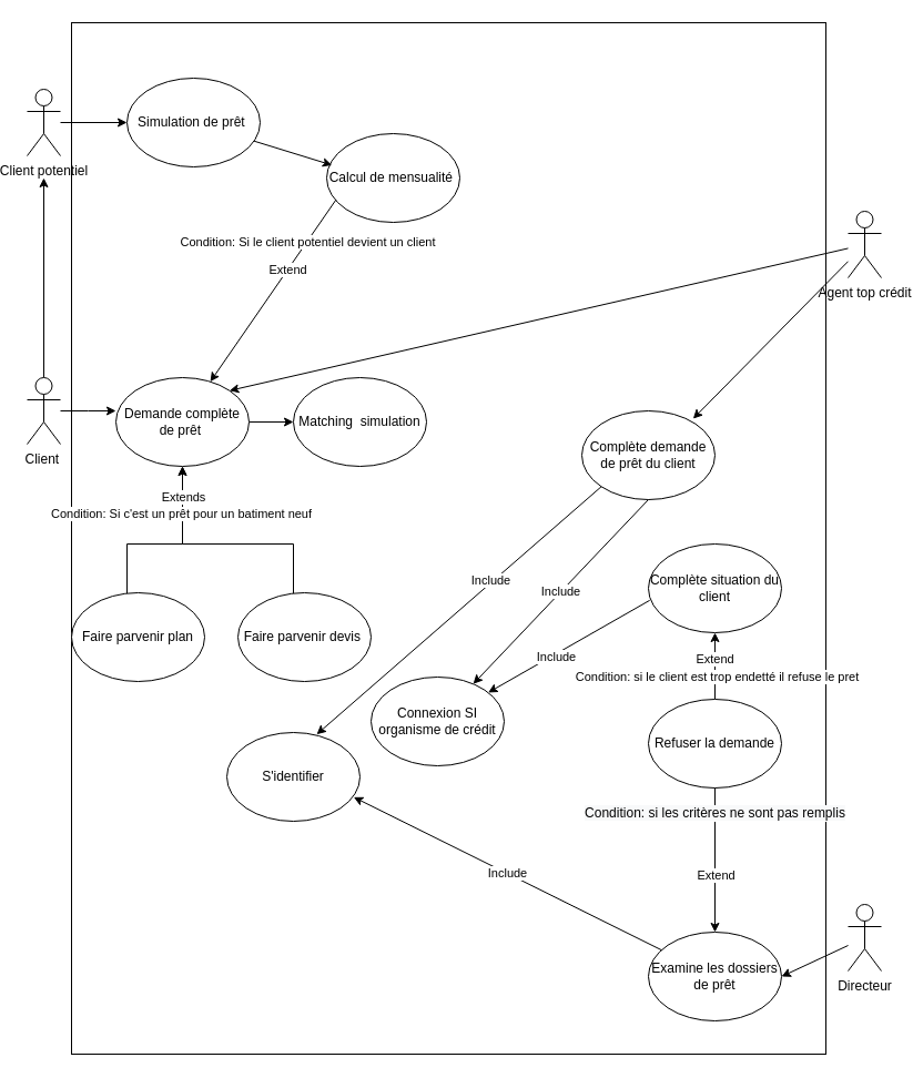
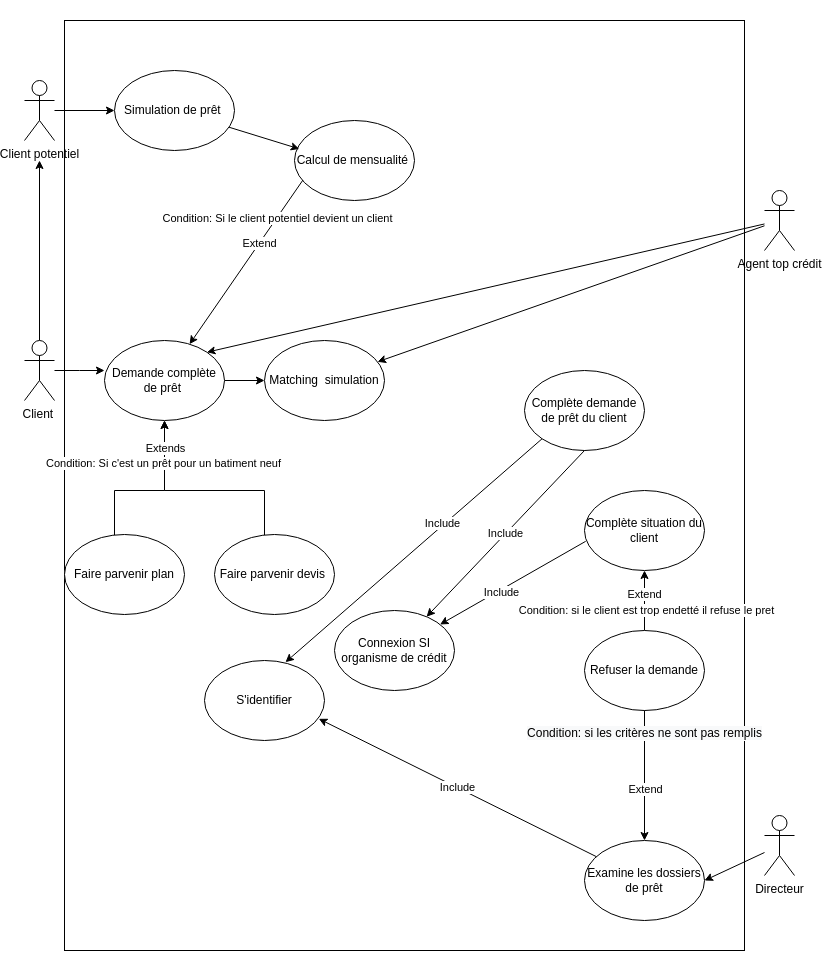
  <mxCell id="0" />
  <mxCell id="1" parent="0" />
  <mxCell id="2" value="" style="rounded=0;whiteSpace=wrap;html=1;" parent="1" vertex="1"><mxGeometry x="60" y="20" width="680" height="930" as="geometry" /></mxCell>
  <mxCell id="3" style="edgeStyle=orthogonalEdgeStyle;rounded=0;orthogonalLoop=1;jettySize=auto;html=1;" parent="1" source="4" target="27" edge="1"><mxGeometry relative="1" as="geometry" /></mxCell>
  <mxCell id="4" value="Client potentiel" style="shape=umlActor;verticalLabelPosition=bottom;verticalAlign=top;html=1;outlineConnect=0;" parent="1" vertex="1"><mxGeometry x="20" y="80" width="30" height="60" as="geometry" /></mxCell>
  <mxCell id="5" value="Agent top crédit" style="shape=umlActor;verticalLabelPosition=bottom;verticalAlign=top;html=1;outlineConnect=0;" parent="1" vertex="1"><mxGeometry x="760" y="190" width="30" height="60" as="geometry" /></mxCell>
  <mxCell id="6" value="Directeur" style="shape=umlActor;verticalLabelPosition=bottom;verticalAlign=top;html=1;outlineConnect=0;" parent="1" vertex="1"><mxGeometry x="760" y="815" width="30" height="60" as="geometry" /></mxCell>
  <mxCell id="7" style="edgeStyle=orthogonalEdgeStyle;rounded=0;orthogonalLoop=1;jettySize=auto;html=1;entryX=0.5;entryY=1;entryDx=0;entryDy=0;" parent="1" source="8" target="25" edge="1"><mxGeometry relative="1" as="geometry"><Array as="points"><mxPoint x="260" y="490" /><mxPoint x="160" y="490" /></Array></mxGeometry></mxCell>
  <mxCell id="8" value="Faire parvenir devis&amp;nbsp;" style="ellipse;whiteSpace=wrap;html=1;" parent="1" vertex="1"><mxGeometry x="210" y="534" width="120" height="80" as="geometry" /></mxCell>
  <mxCell id="9" value="S'identifier" style="ellipse;whiteSpace=wrap;html=1;" parent="1" vertex="1"><mxGeometry x="200" y="660" width="120" height="80" as="geometry" /></mxCell>
  <mxCell id="10" style="edgeStyle=orthogonalEdgeStyle;rounded=0;orthogonalLoop=1;jettySize=auto;html=1;entryX=0.5;entryY=1;entryDx=0;entryDy=0;" parent="1" source="13" target="19" edge="1"><mxGeometry relative="1" as="geometry" /></mxCell>
  <mxCell id="11" value="Extend" style="edgeLabel;html=1;align=center;verticalAlign=middle;resizable=0;points=[];" parent="10" vertex="1" connectable="0"><mxGeometry x="0.225" y="1" relative="1" as="geometry"><mxPoint as="offset" /></mxGeometry></mxCell>
  <mxCell id="12" value="Condition: si le client est trop endetté il refuse le pret" style="edgeLabel;html=1;align=center;verticalAlign=middle;resizable=0;points=[];" vertex="1" connectable="0" parent="10"><mxGeometry x="-0.307" y="-1" relative="1" as="geometry"><mxPoint as="offset" /></mxGeometry></mxCell>
  <mxCell id="13" value="Refuser la demande" style="ellipse;whiteSpace=wrap;html=1;" parent="1" vertex="1"><mxGeometry x="580" y="630" width="120" height="80" as="geometry" /></mxCell>
  <mxCell id="14" style="edgeStyle=orthogonalEdgeStyle;rounded=0;orthogonalLoop=1;jettySize=auto;html=1;" parent="1" source="17" target="25" edge="1"><mxGeometry relative="1" as="geometry"><Array as="points"><mxPoint x="110" y="490" /><mxPoint x="160" y="490" /></Array></mxGeometry></mxCell>
  <mxCell id="15" value="Extends" style="edgeLabel;html=1;align=center;verticalAlign=middle;resizable=0;points=[];" parent="14" vertex="1" connectable="0"><mxGeometry x="0.66" relative="1" as="geometry"><mxPoint as="offset" /></mxGeometry></mxCell>
  <mxCell id="16" value="Condition: Si c'est un prêt pour un batiment neuf" style="edgeLabel;html=1;align=center;verticalAlign=middle;resizable=0;points=[];" vertex="1" connectable="0" parent="14"><mxGeometry x="0.479" y="2" relative="1" as="geometry"><mxPoint as="offset" /></mxGeometry></mxCell>
  <mxCell id="17" value="Faire parvenir plan" style="ellipse;whiteSpace=wrap;html=1;" parent="1" vertex="1"><mxGeometry x="60" y="534" width="120" height="80" as="geometry" /></mxCell>
  <mxCell id="18" value="Complète demande de prêt du client" style="ellipse;whiteSpace=wrap;html=1;" parent="1" vertex="1"><mxGeometry x="520" y="370" width="120" height="80" as="geometry" /></mxCell>
  <mxCell id="19" value="Complète situation du client" style="ellipse;whiteSpace=wrap;html=1;" parent="1" vertex="1"><mxGeometry x="580" y="490" width="120" height="80" as="geometry" /></mxCell>
  <mxCell id="20" style="edgeStyle=orthogonalEdgeStyle;rounded=0;orthogonalLoop=1;jettySize=auto;html=1;exitX=0.5;exitY=1;exitDx=0;exitDy=0;" parent="1" source="13" target="23" edge="1"><mxGeometry relative="1" as="geometry" /></mxCell>
  <mxCell id="21" value="Extend" style="edgeLabel;html=1;align=center;verticalAlign=middle;resizable=0;points=[];" parent="20" vertex="1" connectable="0"><mxGeometry x="0.207" relative="1" as="geometry"><mxPoint as="offset" /></mxGeometry></mxCell>
  <mxCell id="22" value="&lt;span style=&quot;font-size: 12px; background-color: rgb(248, 249, 250);&quot;&gt;Condition: si les critères ne sont pas remplis&lt;/span&gt;" style="edgeLabel;html=1;align=center;verticalAlign=middle;resizable=0;points=[];" vertex="1" connectable="0" parent="20"><mxGeometry x="-0.663" y="-1" relative="1" as="geometry"><mxPoint as="offset" /></mxGeometry></mxCell>
  <mxCell id="23" value="Examine les dossiers de prêt" style="ellipse;whiteSpace=wrap;html=1;" parent="1" vertex="1"><mxGeometry x="580" y="840" width="120" height="80" as="geometry" /></mxCell>
  <mxCell id="24" style="edgeStyle=orthogonalEdgeStyle;rounded=0;orthogonalLoop=1;jettySize=auto;html=1;exitX=1;exitY=0.5;exitDx=0;exitDy=0;entryX=0;entryY=0.5;entryDx=0;entryDy=0;" edge="1" parent="1" source="25" target="29"><mxGeometry relative="1" as="geometry" /></mxCell>
  <mxCell id="25" value="Demande complète de prêt&amp;nbsp;" style="ellipse;whiteSpace=wrap;html=1;" parent="1" vertex="1"><mxGeometry x="100" y="340" width="120" height="80" as="geometry" /></mxCell>
  <mxCell id="26" value="Calcul de mensualité&amp;nbsp;" style="ellipse;whiteSpace=wrap;html=1;" parent="1" vertex="1"><mxGeometry x="290" y="120" width="120" height="80" as="geometry" /></mxCell>
  <mxCell id="27" value="Simulation de prêt&amp;nbsp;" style="ellipse;whiteSpace=wrap;html=1;" parent="1" vertex="1"><mxGeometry x="110" y="70" width="120" height="80" as="geometry" /></mxCell>
  <mxCell id="28" value="" style="endArrow=classic;html=1;rounded=0;entryX=0.04;entryY=0.355;entryDx=0;entryDy=0;entryPerimeter=0;" parent="1" source="27" target="26" edge="1"><mxGeometry width="50" height="50" relative="1" as="geometry"><mxPoint x="290" y="200" as="sourcePoint" /><mxPoint x="340" y="150" as="targetPoint" /></mxGeometry></mxCell>
  <mxCell id="29" value="Matching &amp;nbsp;simulation" style="ellipse;whiteSpace=wrap;html=1;" parent="1" vertex="1"><mxGeometry x="260" y="340" width="120" height="80" as="geometry" /></mxCell>
  <mxCell id="30" value="Connexion SI organisme de crédit" style="ellipse;whiteSpace=wrap;html=1;" parent="1" vertex="1"><mxGeometry x="330" y="610" width="120" height="80" as="geometry" /></mxCell>
- <mxCell id="31" value="" style="endArrow=classic;html=1;rounded=0;entryX=0.836;entryY=0.088;entryDx=0;entryDy=0;entryPerimeter=0;" parent="1" source="5" target="18" edge="1"><mxGeometry width="50" height="50" relative="1" as="geometry"><mxPoint x="520" y="450" as="sourcePoint" /><mxPoint x="570" y="400" as="targetPoint" /></mxGeometry></mxCell>
+ <mxCell id="31" value="" style="endArrow=classic;html=1;rounded=0;" parent="1" source="5" target="29" edge="1"><mxGeometry width="50" height="50" relative="1" as="geometry"><mxPoint x="520" y="450" as="sourcePoint" /><mxPoint x="570" y="400" as="targetPoint" /></mxGeometry></mxCell>
  <mxCell id="32" value="Include" style="endArrow=classic;html=1;rounded=0;exitX=0.5;exitY=1;exitDx=0;exitDy=0;" parent="1" source="18" target="30" edge="1"><mxGeometry width="50" height="50" relative="1" as="geometry"><mxPoint x="330" y="410" as="sourcePoint" /><mxPoint x="280" y="460" as="targetPoint" /></mxGeometry></mxCell>
  <mxCell id="33" value="" style="endArrow=classic;html=1;rounded=0;entryX=1;entryY=0;entryDx=0;entryDy=0;" parent="1" source="5" target="25" edge="1"><mxGeometry width="50" height="50" relative="1" as="geometry"><mxPoint x="520" y="410" as="sourcePoint" /><mxPoint x="570" y="360" as="targetPoint" /></mxGeometry></mxCell>
  <mxCell id="34" value="" style="endArrow=classic;html=1;rounded=0;entryX=0.675;entryY=0.021;entryDx=0;entryDy=0;exitX=0;exitY=1;exitDx=0;exitDy=0;entryPerimeter=0;" parent="1" source="18" target="9" edge="1"><mxGeometry width="50" height="50" relative="1" as="geometry"><mxPoint x="450" y="540" as="sourcePoint" /><mxPoint x="500" y="490" as="targetPoint" /></mxGeometry></mxCell>
  <mxCell id="35" value="Include" style="edgeLabel;html=1;align=center;verticalAlign=middle;resizable=0;points=[];" parent="34" vertex="1" connectable="0"><mxGeometry x="-0.232" y="-2" relative="1" as="geometry"><mxPoint as="offset" /></mxGeometry></mxCell>
  <mxCell id="36" value="Include" style="endArrow=classic;html=1;rounded=0;entryX=0.953;entryY=0.729;entryDx=0;entryDy=0;entryPerimeter=0;" parent="1" source="23" target="9" edge="1"><mxGeometry width="50" height="50" relative="1" as="geometry"><mxPoint x="450" y="540" as="sourcePoint" /><mxPoint x="500" y="490" as="targetPoint" /></mxGeometry></mxCell>
  <mxCell id="37" style="edgeStyle=orthogonalEdgeStyle;rounded=0;orthogonalLoop=1;jettySize=auto;html=1;" edge="1" parent="1" source="39"><mxGeometry relative="1" as="geometry"><mxPoint x="100" y="370" as="targetPoint" /></mxGeometry></mxCell>
  <mxCell id="38" style="edgeStyle=orthogonalEdgeStyle;rounded=0;orthogonalLoop=1;jettySize=auto;html=1;" edge="1" parent="1" source="39"><mxGeometry relative="1" as="geometry"><mxPoint x="35" y="160" as="targetPoint" /></mxGeometry></mxCell>
  <mxCell id="39" value="Client&amp;nbsp;" style="shape=umlActor;verticalLabelPosition=bottom;verticalAlign=top;html=1;outlineConnect=0;" vertex="1" parent="1"><mxGeometry x="20" y="340" width="30" height="60" as="geometry" /></mxCell>
  <mxCell id="40" value="" style="endArrow=classic;html=1;rounded=0;exitX=0.01;exitY=0.635;exitDx=0;exitDy=0;exitPerimeter=0;" edge="1" parent="1" source="19" target="30"><mxGeometry width="50" height="50" relative="1" as="geometry"><mxPoint x="560" y="590" as="sourcePoint" /><mxPoint x="610" y="540" as="targetPoint" /></mxGeometry></mxCell>
  <mxCell id="41" value="Include" style="edgeLabel;html=1;align=center;verticalAlign=middle;resizable=0;points=[];" vertex="1" connectable="0" parent="40"><mxGeometry x="0.177" y="2" relative="1" as="geometry"><mxPoint as="offset" /></mxGeometry></mxCell>
  <mxCell id="42" value="" style="endArrow=classic;html=1;rounded=0;exitX=0.07;exitY=0.745;exitDx=0;exitDy=0;exitPerimeter=0;" edge="1" parent="1" source="26" target="25"><mxGeometry width="50" height="50" relative="1" as="geometry"><mxPoint x="670" y="540" as="sourcePoint" /><mxPoint x="720" y="490" as="targetPoint" /></mxGeometry></mxCell>
  <mxCell id="43" value="Extend" style="edgeLabel;html=1;align=center;verticalAlign=middle;resizable=0;points=[];" vertex="1" connectable="0" parent="42"><mxGeometry x="-0.224" relative="1" as="geometry"><mxPoint as="offset" /></mxGeometry></mxCell>
  <mxCell id="44" value="Condition: Si le client potentiel devient un client" style="edgeLabel;html=1;align=center;verticalAlign=middle;resizable=0;points=[];" vertex="1" connectable="0" parent="42"><mxGeometry x="-0.543" relative="1" as="geometry"><mxPoint as="offset" /></mxGeometry></mxCell>
  <mxCell id="45" value="" style="endArrow=classic;html=1;rounded=0;entryX=1;entryY=0.5;entryDx=0;entryDy=0;" edge="1" parent="1" source="6" target="23"><mxGeometry width="50" height="50" relative="1" as="geometry"><mxPoint x="410" y="340" as="sourcePoint" /><mxPoint x="460" y="290" as="targetPoint" /></mxGeometry></mxCell>
